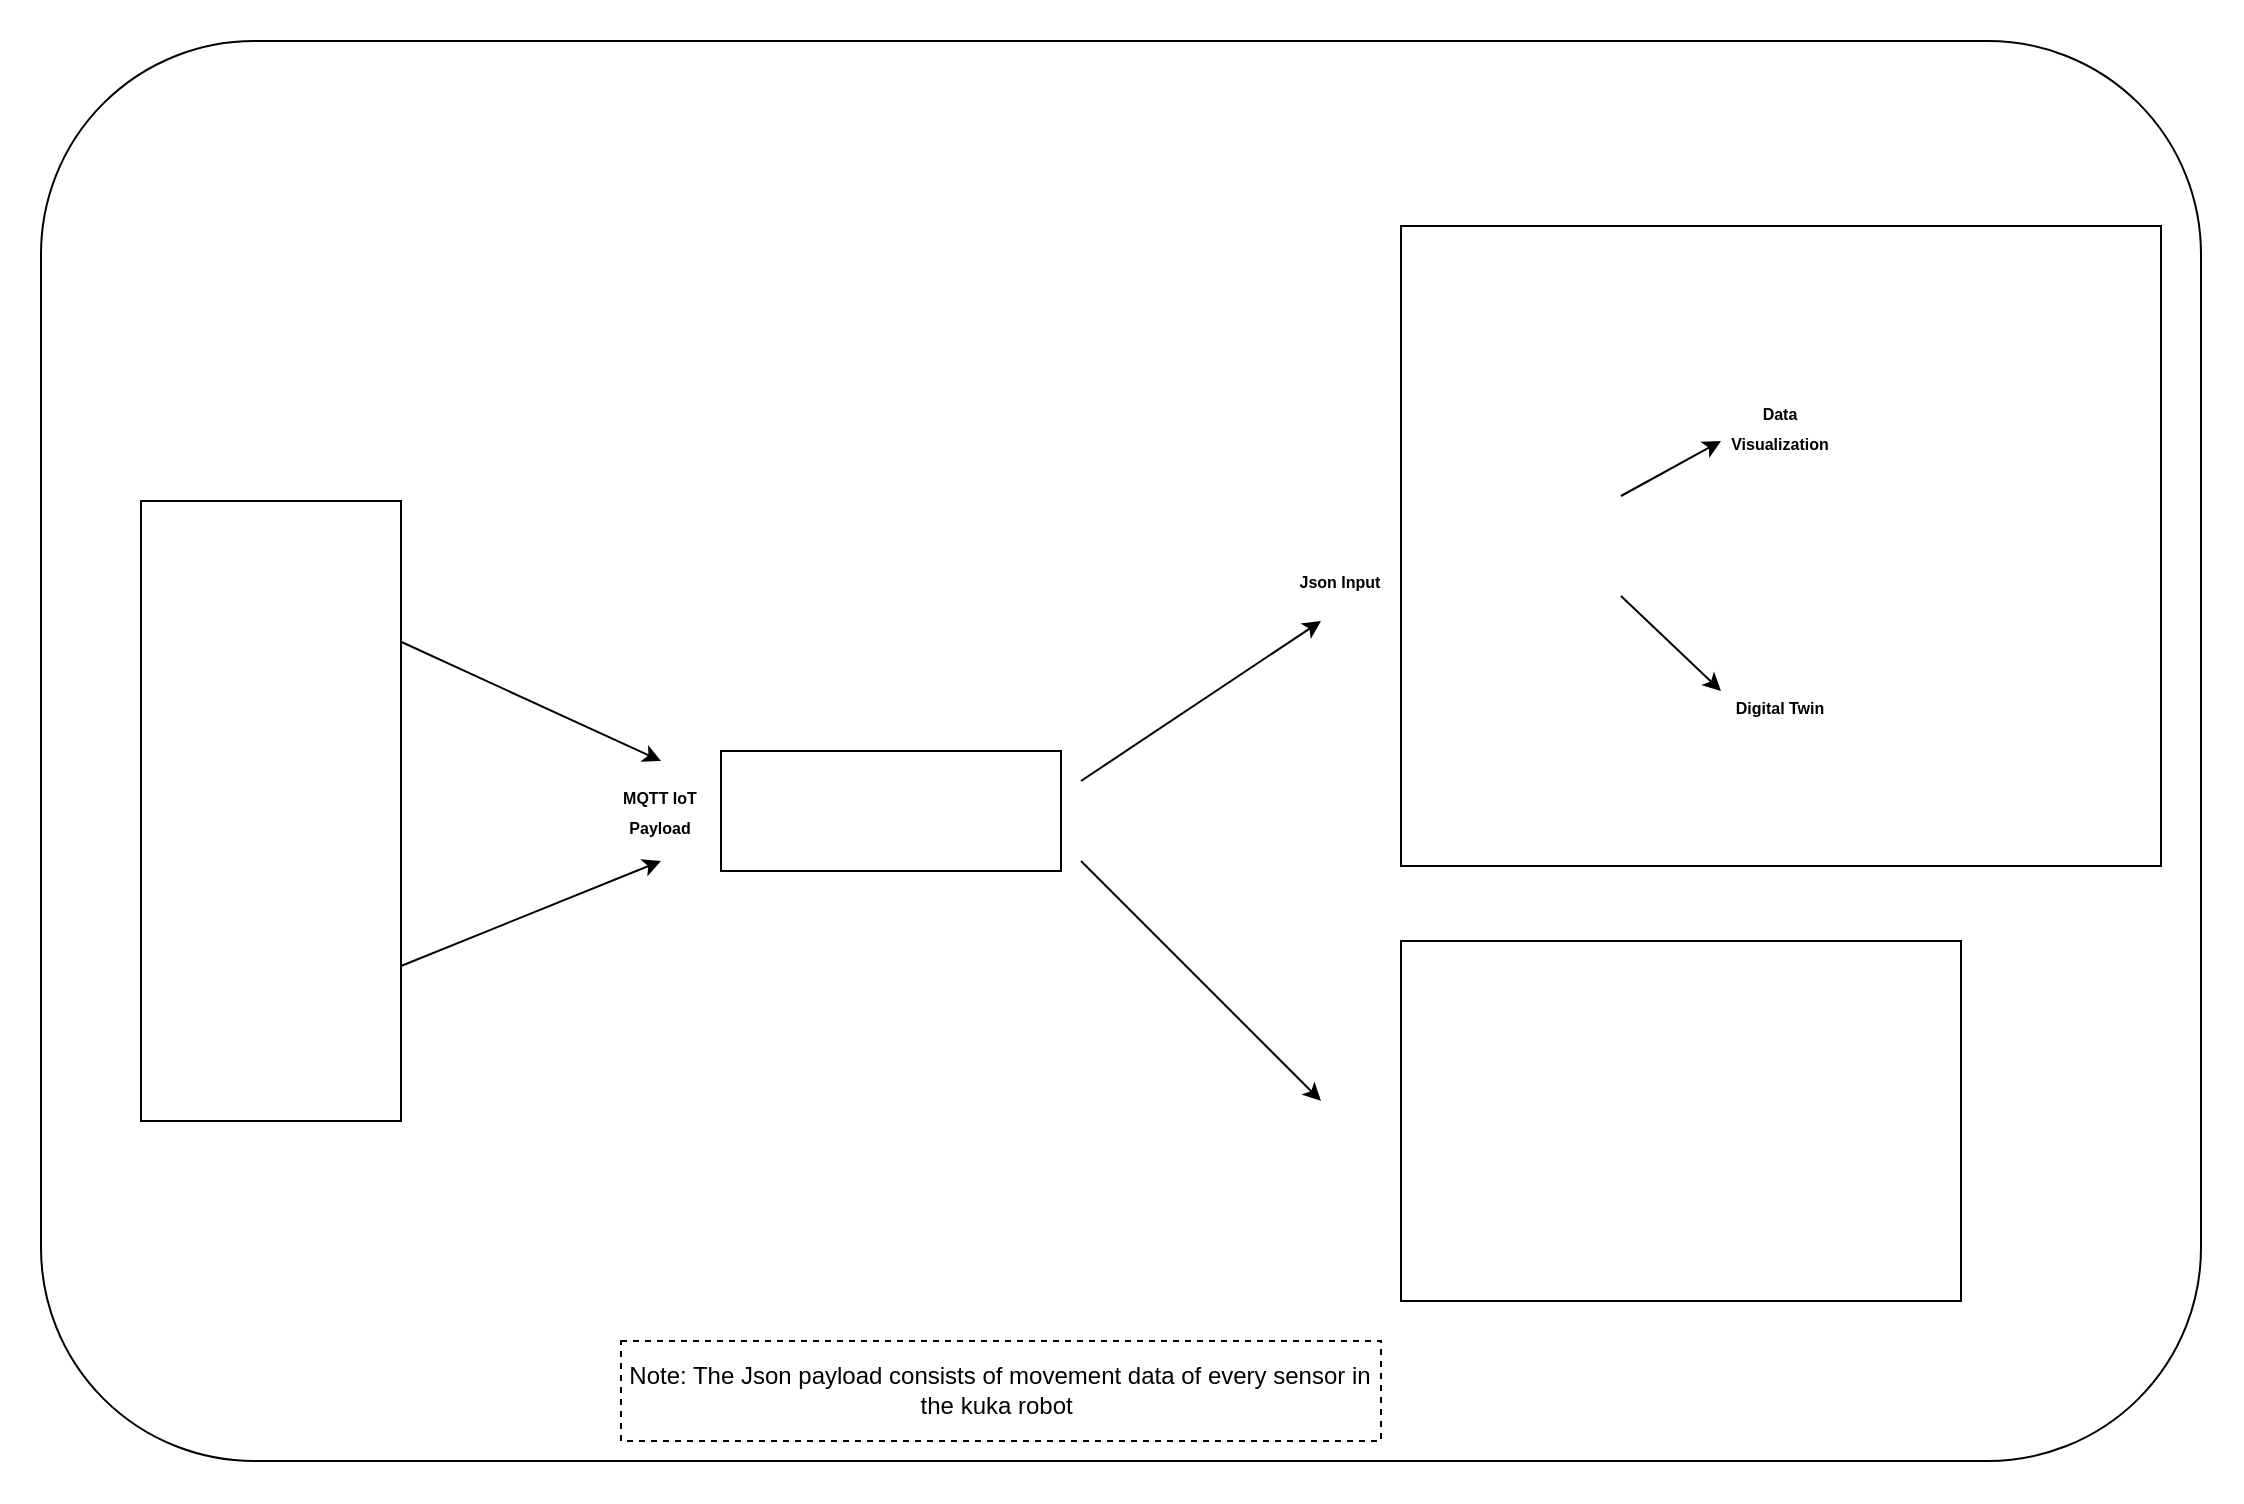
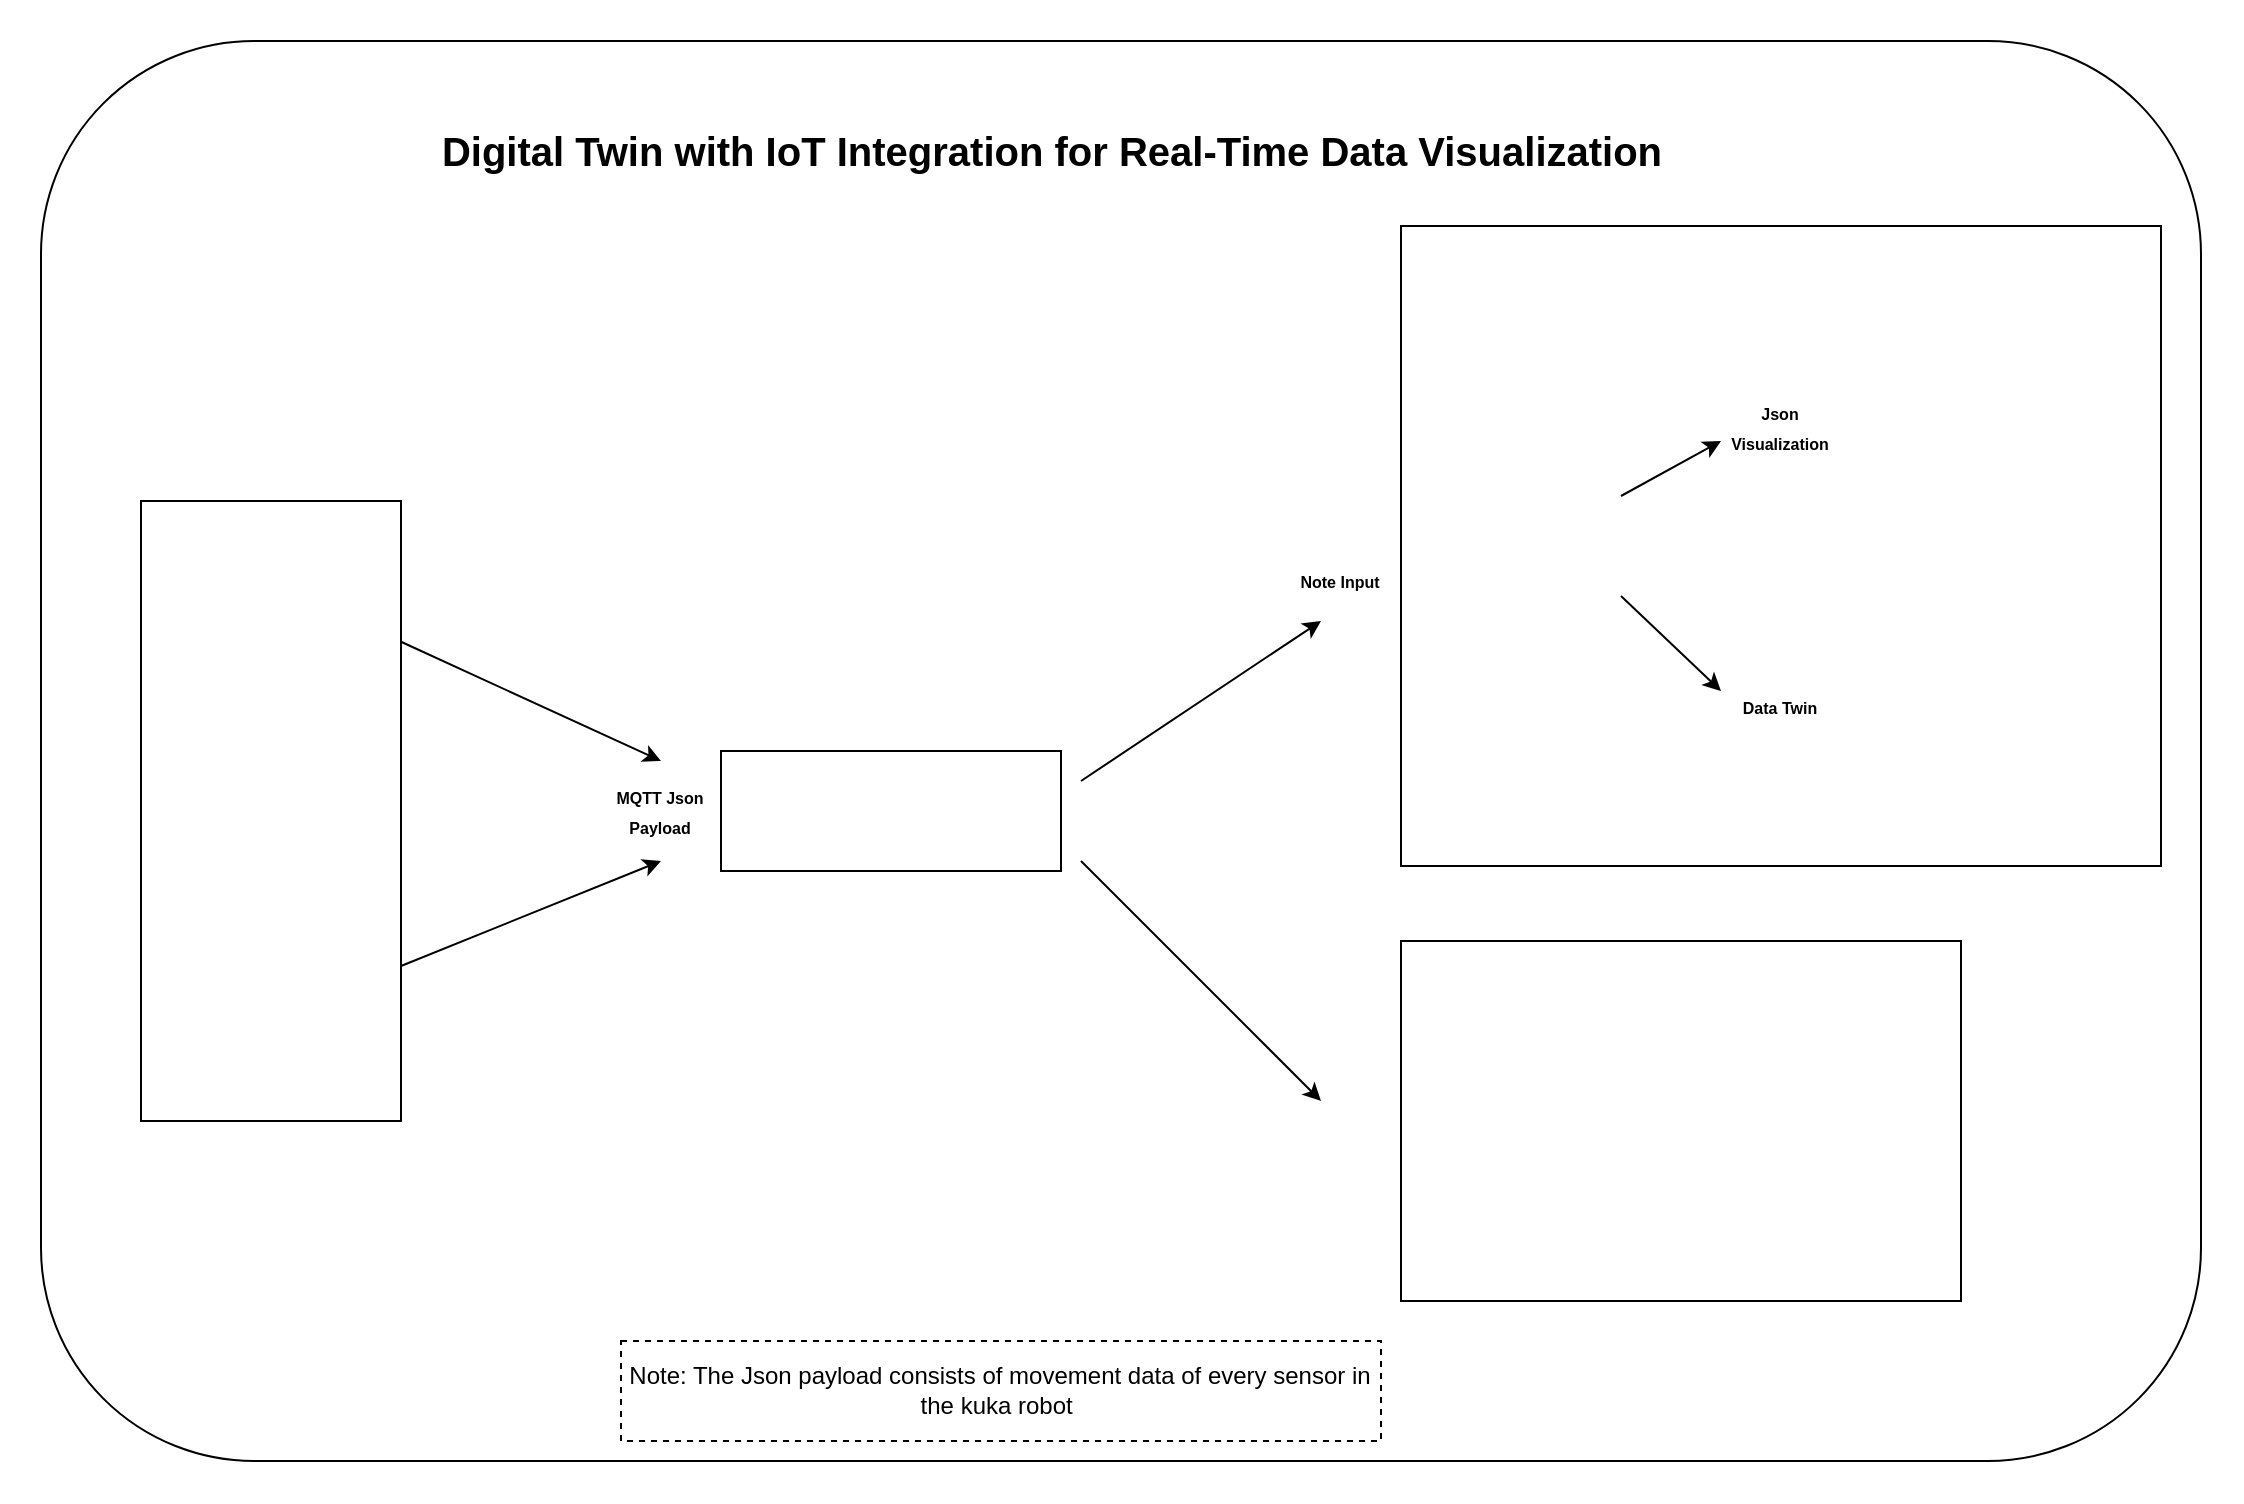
  <mxCell id="0" />
  <mxCell id="1" parent="0" />
  <mxCell id="2" value="" style="rounded=1;whiteSpace=wrap;html=1;" parent="1" vertex="1"><mxGeometry x="20" y="20" width="1080" height="710" as="geometry" /></mxCell>
  <mxCell id="3" value="" style="rounded=0;whiteSpace=wrap;html=1;" vertex="1" parent="1"><mxGeometry x="700" y="470" width="280" height="180" as="geometry" /></mxCell>
  <mxCell id="4" value="" style="rounded=0;whiteSpace=wrap;html=1;" parent="1" vertex="1"><mxGeometry x="360" y="375" width="170" height="60" as="geometry" /></mxCell>
  <mxCell id="5" value="" style="rounded=0;whiteSpace=wrap;html=1;" parent="1" vertex="1"><mxGeometry x="700" y="112.5" width="380" height="320" as="geometry" /></mxCell>
  <mxCell id="6" value="" style="shape=image;verticalLabelPosition=bottom;labelBackgroundColor=default;verticalAlign=top;aspect=fixed;imageAspect=0;image=https://www.tegakari.net/wp-content/uploads/2023/12/hivemq_cloud_logo.jpg;" parent="1" vertex="1"><mxGeometry x="364.94" y="377.5" width="160.11" height="55" as="geometry" /></mxCell>
  <mxCell id="7" value="" style="rounded=0;whiteSpace=wrap;html=1;" parent="1" vertex="1"><mxGeometry x="70" y="250" width="130" height="310" as="geometry" /></mxCell>
  <mxCell id="8" value="" style="shape=image;verticalLabelPosition=bottom;labelBackgroundColor=default;verticalAlign=top;aspect=fixed;imageAspect=0;image=https://img.directindustry.com/images_di/photo-g/17587-5279883.jpg;" parent="1" vertex="1"><mxGeometry x="80" y="330" width="116" height="116" as="geometry" /></mxCell>
  <mxCell id="9" value="" style="shape=image;verticalLabelPosition=bottom;labelBackgroundColor=default;verticalAlign=top;aspect=fixed;imageAspect=0;image=https://img.directindustry.com/images_di/photo-g/17587-5279883.jpg;" parent="1" vertex="1"><mxGeometry x="80" y="440" width="116" height="116" as="geometry" /></mxCell>
  <mxCell id="10" value="" style="shape=image;verticalLabelPosition=bottom;labelBackgroundColor=default;verticalAlign=top;aspect=fixed;imageAspect=0;image=https://logodix.com/logo/932127.png;" parent="1" vertex="1"><mxGeometry x="118" y="270" width="40" height="40" as="geometry" /></mxCell>
  <mxCell id="11" value="" style="shape=image;verticalLabelPosition=bottom;labelBackgroundColor=default;verticalAlign=top;aspect=fixed;imageAspect=0;image=https://blog.quindorian.org/wp-content/uploads/2019/05/node-red-logo.png;" parent="1" vertex="1"><mxGeometry x="220" y="385" width="72.18" height="40" as="geometry" /></mxCell>
  <mxCell id="12" value="" style="endArrow=classic;html=1;rounded=0;exitX=1;exitY=0.227;exitDx=0;exitDy=0;exitPerimeter=0;" parent="1" source="7" edge="1"><mxGeometry width="50" height="50" relative="1" as="geometry"><mxPoint x="220" y="300" as="sourcePoint" /><mxPoint x="330" y="380" as="targetPoint" /></mxGeometry></mxCell>
  <mxCell id="13" value="" style="endArrow=classic;html=1;rounded=0;exitX=1;exitY=0.75;exitDx=0;exitDy=0;" parent="1" source="7" edge="1"><mxGeometry width="50" height="50" relative="1" as="geometry"><mxPoint x="210" y="520" as="sourcePoint" /><mxPoint x="330" y="430" as="targetPoint" /></mxGeometry></mxCell>
- <mxCell id="14" value="&lt;font style=&quot;font-size: 8px;&quot;&gt;&lt;b&gt;MQTT IoT Payload&lt;/b&gt;&lt;/font&gt;" style="text;html=1;align=center;verticalAlign=middle;whiteSpace=wrap;rounded=0;" parent="1" vertex="1"><mxGeometry x="300" y="390" width="60" height="30" as="geometry" /></mxCell>
+ <mxCell id="14" value="&lt;font style=&quot;font-size: 8px;&quot;&gt;&lt;b&gt;MQTT Json Payload&lt;/b&gt;&lt;/font&gt;" style="text;html=1;align=center;verticalAlign=middle;whiteSpace=wrap;rounded=0;" parent="1" vertex="1"><mxGeometry x="300" y="390" width="60" height="30" as="geometry" /></mxCell>
  <mxCell id="15" value="" style="shape=image;verticalLabelPosition=bottom;labelBackgroundColor=default;verticalAlign=top;aspect=fixed;imageAspect=0;image=https://www.procedural-worlds.com/media/q04npoje/unitylogo270x270.jpg;" parent="1" vertex="1"><mxGeometry x="710" y="222.5" width="100" height="100" as="geometry" /></mxCell>
  <mxCell id="16" value="" style="endArrow=classic;html=1;rounded=0;" parent="1" edge="1"><mxGeometry width="50" height="50" relative="1" as="geometry"><mxPoint x="540" y="390" as="sourcePoint" /><mxPoint x="660" y="310" as="targetPoint" /></mxGeometry></mxCell>
- <mxCell id="17" value="&lt;font style=&quot;font-size: 8px;&quot;&gt;&lt;b&gt;Json Input&lt;/b&gt;&lt;/font&gt;" style="text;html=1;align=center;verticalAlign=middle;whiteSpace=wrap;rounded=0;" parent="1" vertex="1"><mxGeometry x="640" y="275" width="60" height="30" as="geometry" /></mxCell>
+ <mxCell id="17" value="&lt;font style=&quot;font-size: 8px;&quot;&gt;&lt;b&gt;Note Input&lt;/b&gt;&lt;/font&gt;" style="text;html=1;align=center;verticalAlign=middle;whiteSpace=wrap;rounded=0;" parent="1" vertex="1"><mxGeometry x="640" y="275" width="60" height="30" as="geometry" /></mxCell>
  <mxCell id="18" value="" style="endArrow=classic;html=1;rounded=0;exitX=1;exitY=0.25;exitDx=0;exitDy=0;entryX=0;entryY=0.75;entryDx=0;entryDy=0;" parent="1" source="15" target="19" edge="1"><mxGeometry width="50" height="50" relative="1" as="geometry"><mxPoint x="635" y="287.5" as="sourcePoint" /><mxPoint x="850" y="282.5" as="targetPoint" /></mxGeometry></mxCell>
- <mxCell id="19" value="&lt;font style=&quot;font-size: 8px;&quot;&gt;&lt;b&gt;Data Visualization&lt;/b&gt;&lt;/font&gt;" style="text;html=1;align=center;verticalAlign=middle;whiteSpace=wrap;rounded=0;" parent="1" vertex="1"><mxGeometry x="860" y="197.5" width="60" height="30" as="geometry" /></mxCell>
+ <mxCell id="19" value="&lt;font style=&quot;font-size: 8px;&quot;&gt;&lt;b&gt;Json Visualization&lt;/b&gt;&lt;/font&gt;" style="text;html=1;align=center;verticalAlign=middle;whiteSpace=wrap;rounded=0;" parent="1" vertex="1"><mxGeometry x="860" y="197.5" width="60" height="30" as="geometry" /></mxCell>
  <mxCell id="20" value="" style="shape=image;verticalLabelPosition=bottom;labelBackgroundColor=default;verticalAlign=top;aspect=fixed;imageAspect=0;image=https://c8.alamy.com/comp/2BEFB7X/business-data-graphs-vector-financial-and-marketing-charts-illustration-of-data-financial-graph-and-diagram-2BEFB7X.jpg;" parent="1" vertex="1"><mxGeometry x="920" y="132.5" width="129" height="135.91" as="geometry" /></mxCell>
  <mxCell id="21" value="" style="shape=image;verticalLabelPosition=bottom;labelBackgroundColor=default;verticalAlign=top;aspect=fixed;imageAspect=0;image=https://static.turbosquid.com/Preview/2014/05/18__04_50_51/KukaRobotManipulatorWire_turn0001.jpgfb105e23-306d-44db-ba4f-85b36a158e97Large-1.jpg;" parent="1" vertex="1"><mxGeometry x="920" y="282.5" width="140" height="140" as="geometry" /></mxCell>
  <mxCell id="22" value="" style="endArrow=classic;html=1;rounded=0;exitX=1;exitY=0.75;exitDx=0;exitDy=0;entryX=0;entryY=0.25;entryDx=0;entryDy=0;" parent="1" source="15" target="23" edge="1"><mxGeometry width="50" height="50" relative="1" as="geometry"><mxPoint x="635" y="287.5" as="sourcePoint" /><mxPoint x="850" y="332.5" as="targetPoint" /></mxGeometry></mxCell>
- <mxCell id="23" value="&lt;font style=&quot;font-size: 8px;&quot;&gt;&lt;b&gt;Digital Twin&lt;/b&gt;&lt;/font&gt;" style="text;html=1;align=center;verticalAlign=middle;whiteSpace=wrap;rounded=0;" parent="1" vertex="1"><mxGeometry x="860" y="337.5" width="60" height="30" as="geometry" /></mxCell>
+ <mxCell id="23" value="&lt;font style=&quot;font-size: 8px;&quot;&gt;&lt;b&gt;Data Twin&lt;/b&gt;&lt;/font&gt;" style="text;html=1;align=center;verticalAlign=middle;whiteSpace=wrap;rounded=0;" parent="1" vertex="1"><mxGeometry x="860" y="337.5" width="60" height="30" as="geometry" /></mxCell>
+ <mxCell id="24" value="&lt;font style=&quot;font-size: 20px; color: rgb(0, 0, 0);&quot;&gt;&lt;b style=&quot;&quot;&gt;Digital Twin with IoT Integration for Real-Time Data Visualization&lt;/b&gt;&lt;/font&gt;" style="text;html=1;align=center;verticalAlign=middle;whiteSpace=wrap;rounded=0;" parent="1" vertex="1"><mxGeometry x="196" y="60" width="660" height="30" as="geometry" /></mxCell>
  <mxCell id="25" value="Note: The Json payload consists of movement data of every sensor in the kuka robot&amp;nbsp;" style="rounded=0;whiteSpace=wrap;html=1;dashed=1;" parent="1" vertex="1"><mxGeometry x="310" y="670" width="380" height="50" as="geometry" /></mxCell>
  <mxCell id="26" value="" style="shape=image;verticalLabelPosition=bottom;labelBackgroundColor=default;verticalAlign=top;aspect=fixed;imageAspect=0;image=https://www.devopsschool.com/blog/wp-content/uploads/2022/02/apache-kafka.jpg;" vertex="1" parent="1"><mxGeometry x="733.76" y="510" width="232.48" height="130" as="geometry" /></mxCell>
  <mxCell id="27" value="" style="endArrow=classic;html=1;rounded=0;" edge="1" parent="1"><mxGeometry width="50" height="50" relative="1" as="geometry"><mxPoint x="540" y="430" as="sourcePoint" /><mxPoint x="660" y="550" as="targetPoint" /></mxGeometry></mxCell>
